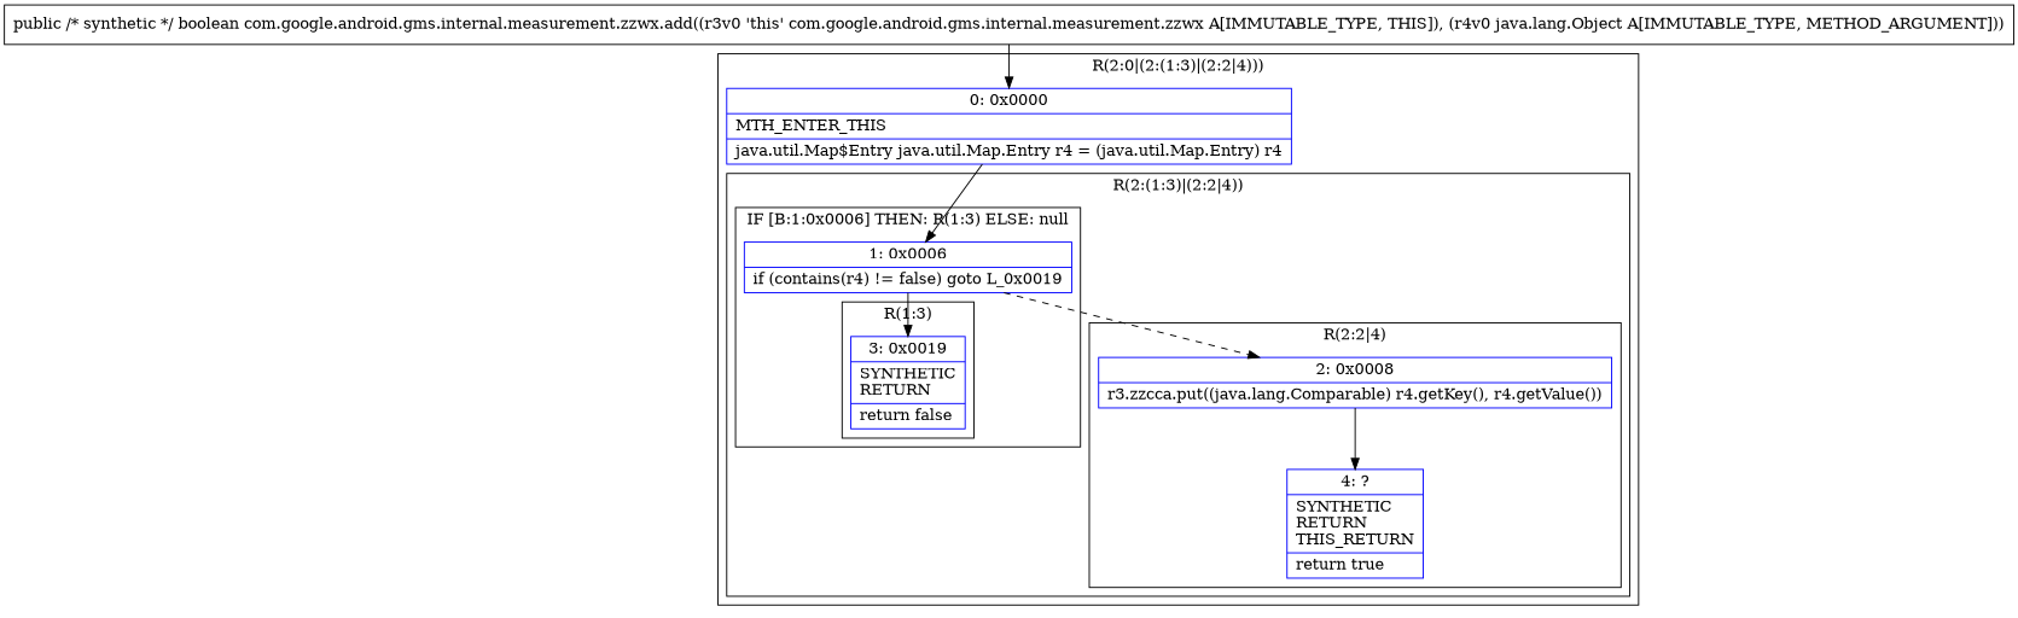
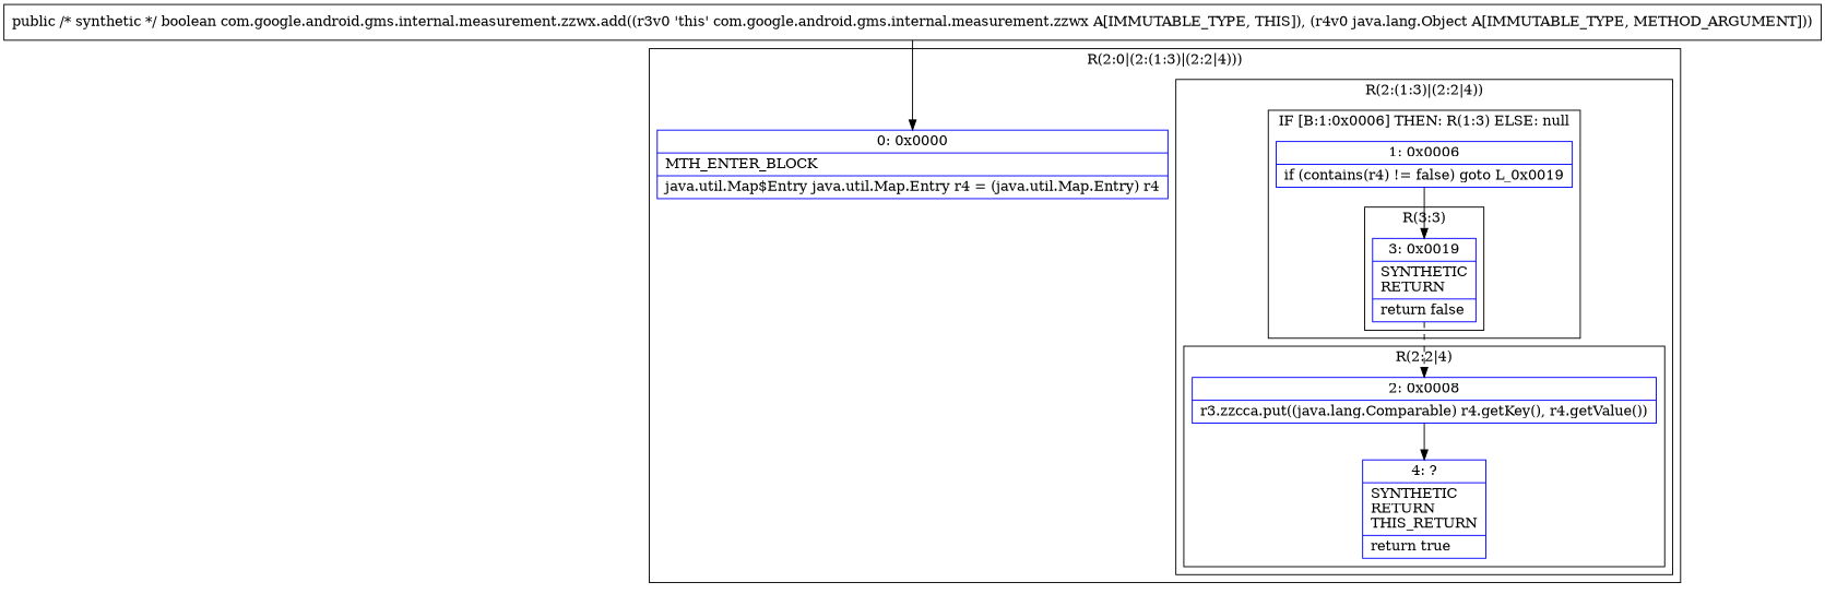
  digraph {
    node [color=blue shape=record]
    n1 [label="{3\:\ 0x0019|SYNTHETIC\lRETURN\l|return false\l}"]
    n2 [label="{1\:\ 0x0006|if (contains(r4) != false) goto L_0x0019\l}"]
    n3 [label="{2\:\ 0x0008|r3.zzcca.put((java.lang.Comparable) r4.getKey(), r4.getValue())\l}"]
    n4 [label="{4\:\ ?|SYNTHETIC\lRETURN\lTHIS_RETURN\l|return true\l}"]
-   n5 [label="{0\:\ 0x0000|MTH_ENTER_THIS\l|java.util.Map$Entry java.util.Map.Entry r4 = (java.util.Map.Entry) r4\l}"]
+   n5 [label="{0\:\ 0x0000|MTH_ENTER_BLOCK\l|java.util.Map$Entry java.util.Map.Entry r4 = (java.util.Map.Entry) r4\l}"]
    n6 [label="{public \/* synthetic *\/ boolean com.google.android.gms.internal.measurement.zzwx.add((r3v0 'this' com.google.android.gms.internal.measurement.zzwx A[IMMUTABLE_TYPE, THIS]), (r4v0 java.lang.Object A[IMMUTABLE_TYPE, METHOD_ARGUMENT])) }" color=""]
    subgraph cluster_1 {
      label="R(2:0|(2:(1:3)|(2:2|4)))"
      n5
      subgraph cluster_2 {
        label="R(2:(1:3)|(2:2|4))"
        subgraph cluster_3 {
          label="IF [B:1:0x0006] THEN: R(1:3) ELSE: null"
          n2
          subgraph cluster_4 {
-           label="R(1:3)"
+           label="R(3:3)"
            n1
          }
        }
        subgraph cluster_5 {
          label="R(2:2|4)"
          n3
          n4
        }
      }
    }
    n2 -> n1
-   n2 -> n3 [style=dashed]
+   n1 -> n3 [style=dashed]
    n3 -> n4
-   n5 -> n2
    n6 -> n5
  }
